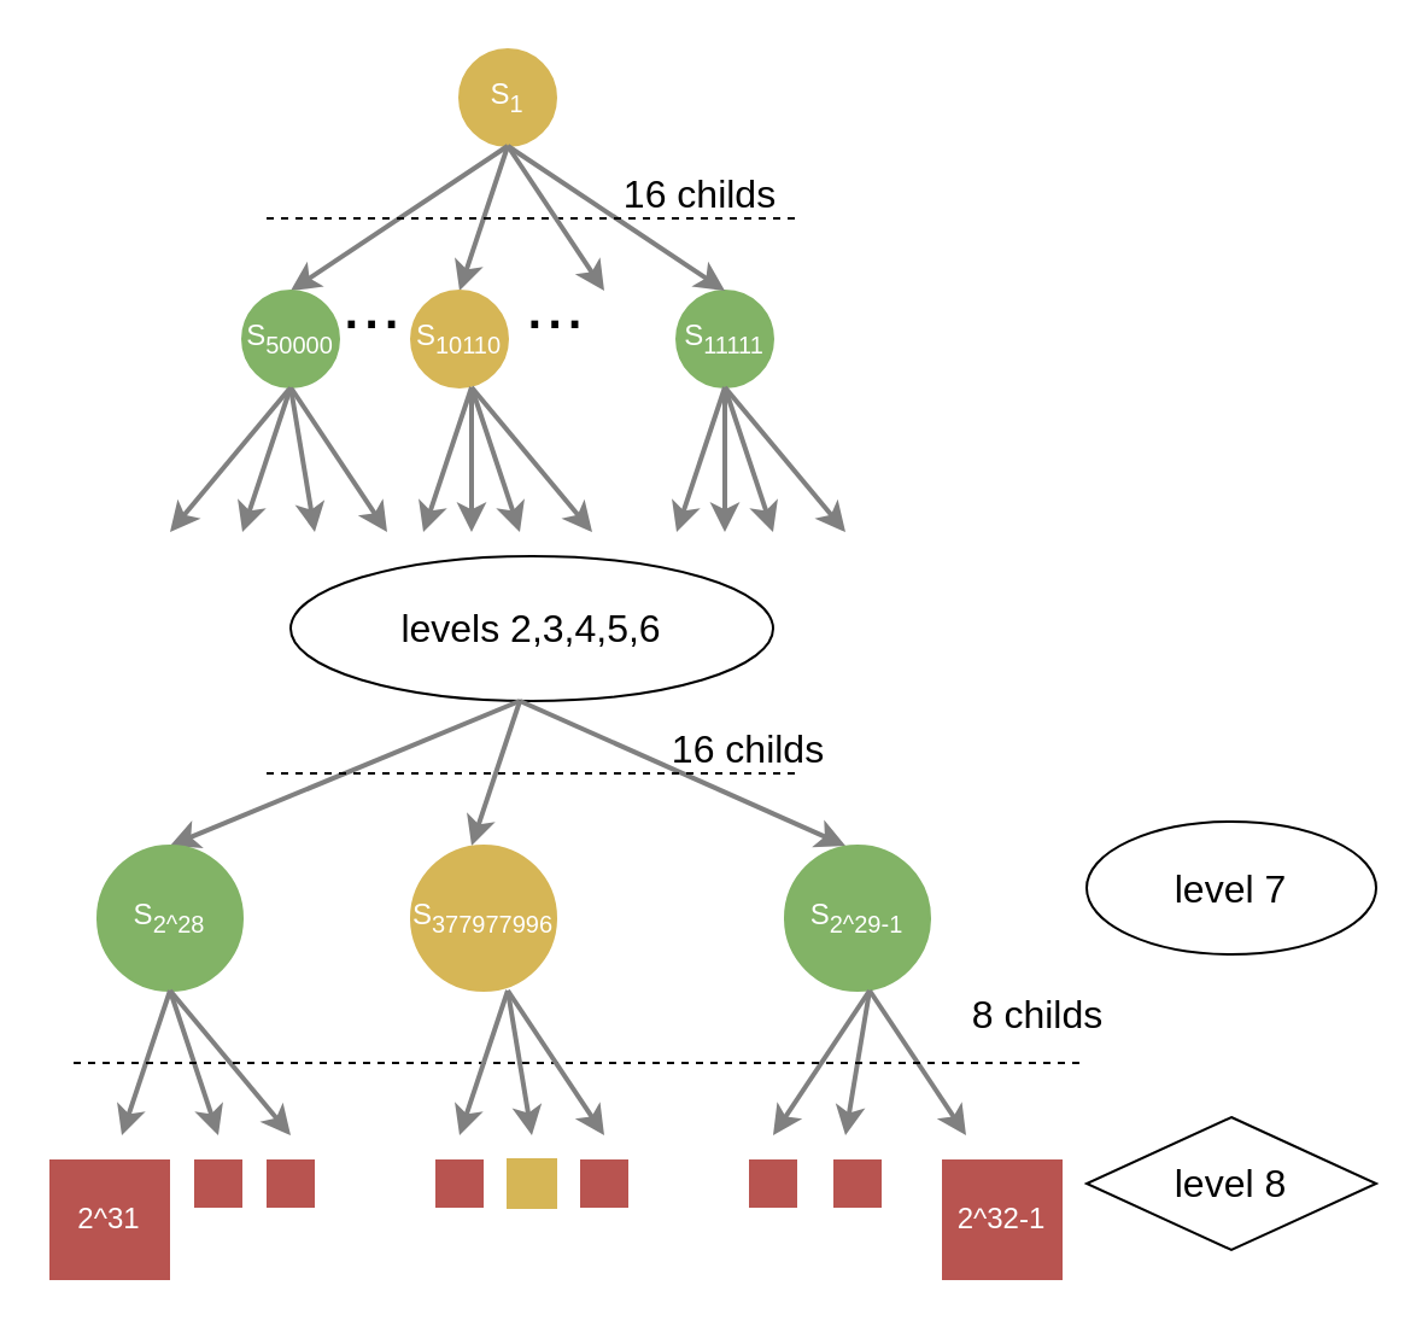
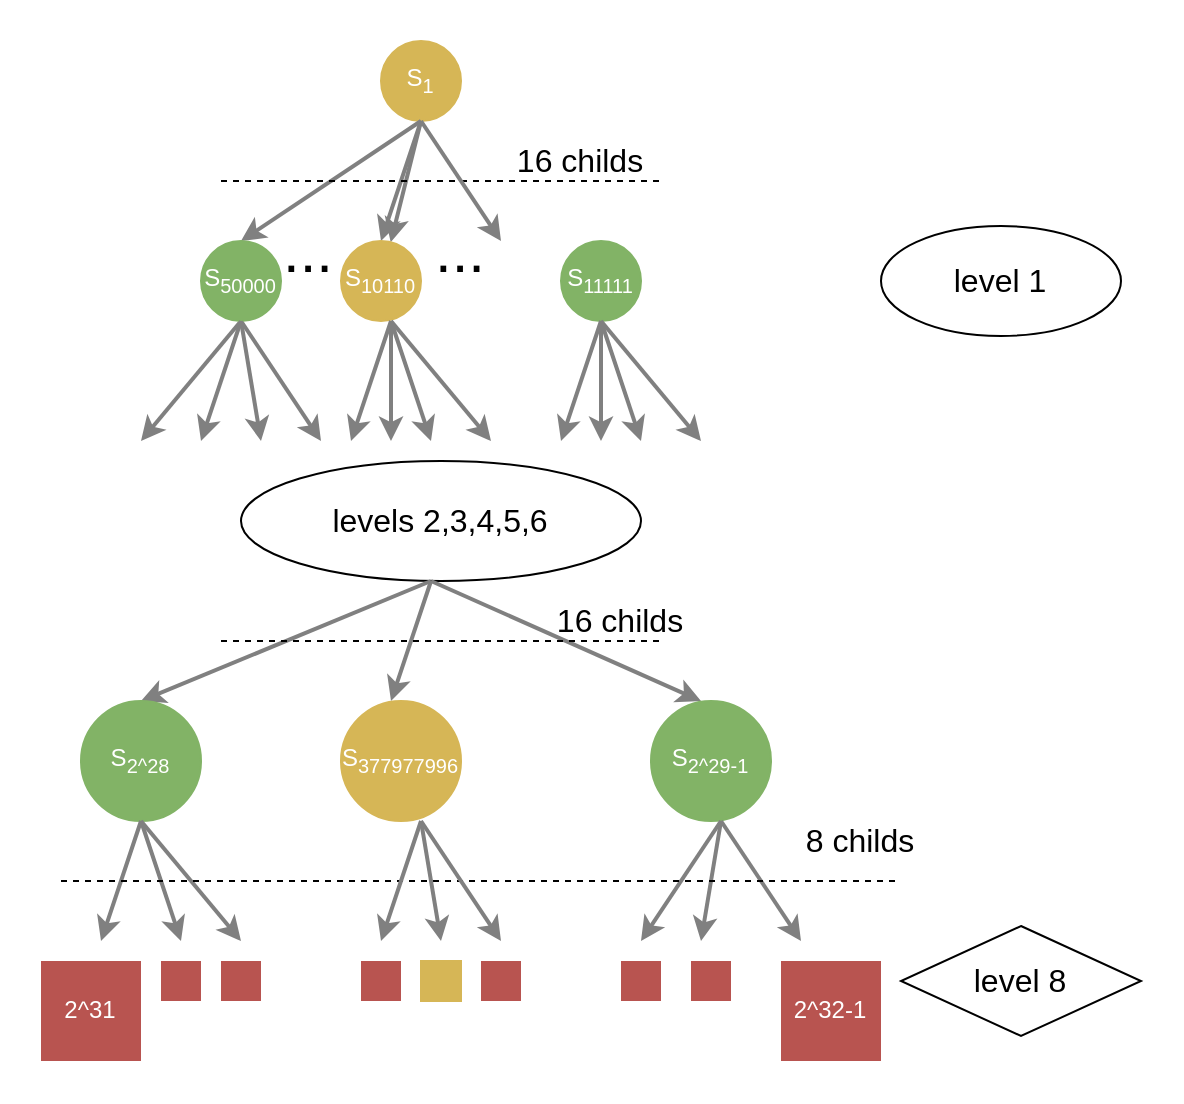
  <mxCell id="0" />
  <mxCell id="1" parent="0" />
  <mxCell id="2" value="" style="ellipse;whiteSpace=wrap;html=1;strokeWidth=1;fontSize=16;" vertex="1" parent="1"><mxGeometry x="120" y="230" width="200" height="60" as="geometry" /></mxCell>
  <mxCell id="3" value="S&lt;sub&gt;1&lt;/sub&gt;" style="ellipse;whiteSpace=wrap;html=1;aspect=fixed;fillColor=#D6B656;strokeColor=#D6B656;fontColor=#FFFFFF;fontStyle=0;fontSize=12;" vertex="1" parent="1"><mxGeometry x="190" y="20" width="40" height="40" as="geometry" /></mxCell>
  <mxCell id="4" value="S&lt;sub&gt;11111&lt;/sub&gt;" style="ellipse;whiteSpace=wrap;html=1;aspect=fixed;fillColor=#82B366;strokeColor=#82b366;fontColor=#FFFFFF;fontStyle=0;fontSize=12;" vertex="1" parent="1"><mxGeometry x="280" y="120" width="40" height="40" as="geometry" /></mxCell>
  <mxCell id="5" value="" style="rounded=0;whiteSpace=wrap;html=1;fillColor=#D6B656;fontSize=12;strokeColor=#d6b656;" vertex="1" parent="1"><mxGeometry x="210" y="480" width="20" height="20" as="geometry" /></mxCell>
  <mxCell id="6" value="" style="rounded=0;whiteSpace=wrap;html=1;fillColor=#B85450;fontSize=12;strokeColor=none;" vertex="1" parent="1"><mxGeometry x="310" y="480" width="20" height="20" as="geometry" /></mxCell>
  <mxCell id="7" style="rounded=0;orthogonalLoop=1;jettySize=auto;html=1;exitX=0.5;exitY=1;exitDx=0;exitDy=0;fontSize=12;fontColor=#FFFFFF;entryX=0.5;entryY=0;entryDx=0;entryDy=0;strokeWidth=2;strokeColor=#808080;" edge="1" parent="1" source="3"><mxGeometry relative="1" as="geometry"><mxPoint x="-90" y="150" as="sourcePoint" /><mxPoint x="120" y="120" as="targetPoint" /></mxGeometry></mxCell>
- <mxCell id="8" style="rounded=0;orthogonalLoop=1;jettySize=auto;html=1;exitX=0.5;exitY=1;exitDx=0;exitDy=0;fontSize=12;fontColor=#FFFFFF;entryX=0.5;entryY=0;entryDx=0;entryDy=0;strokeWidth=2;strokeColor=#808080;" edge="1" parent="1" source="3" target="4"><mxGeometry relative="1" as="geometry"><mxPoint x="-80" y="160" as="sourcePoint" /><mxPoint x="-170" y="190" as="targetPoint" /></mxGeometry></mxCell>
+ <mxCell id="8" style="rounded=0;orthogonalLoop=1;jettySize=auto;html=1;exitX=0.5;exitY=1;exitDx=0;exitDy=0;fontSize=12;fontColor=#FFFFFF;strokeWidth=2;strokeColor=#808080;" edge="1" parent="1" source="3" target="12"><mxGeometry relative="1" as="geometry"><mxPoint x="-80" y="160" as="sourcePoint" /><mxPoint x="-170" y="190" as="targetPoint" /></mxGeometry></mxCell>
  <mxCell id="9" style="rounded=0;orthogonalLoop=1;jettySize=auto;html=1;exitX=0.5;exitY=1;exitDx=0;exitDy=0;fontSize=12;fontColor=#FFFFFF;entryX=0.5;entryY=0;entryDx=0;entryDy=0;strokeWidth=2;strokeColor=#808080;" edge="1" parent="1"><mxGeometry relative="1" as="geometry"><mxPoint x="120" y="160" as="sourcePoint" /><mxPoint x="70" y="220" as="targetPoint" /></mxGeometry></mxCell>
  <mxCell id="10" style="rounded=0;orthogonalLoop=1;jettySize=auto;html=1;exitX=0.5;exitY=1;exitDx=0;exitDy=0;fontSize=12;fontColor=#FFFFFF;entryX=0.5;entryY=0;entryDx=0;entryDy=0;strokeWidth=2;strokeColor=#808080;" edge="1" parent="1"><mxGeometry relative="1" as="geometry"><mxPoint x="120" y="160" as="sourcePoint" /><mxPoint x="160" y="220" as="targetPoint" /></mxGeometry></mxCell>
  <mxCell id="11" style="rounded=0;orthogonalLoop=1;jettySize=auto;html=1;fontSize=12;fontColor=#FFFFFF;strokeWidth=2;strokeColor=#808080;" edge="1" parent="1"><mxGeometry relative="1" as="geometry"><mxPoint x="210" y="60" as="sourcePoint" /><mxPoint x="190" y="120" as="targetPoint" /></mxGeometry></mxCell>
  <mxCell id="12" value="S&lt;sub&gt;10110&lt;/sub&gt;" style="ellipse;whiteSpace=wrap;html=1;aspect=fixed;fillColor=#D6B656;strokeColor=#D6B656;fontColor=#FFFFFF;fontStyle=0;fontSize=12;" vertex="1" parent="1"><mxGeometry x="170" y="120" width="40" height="40" as="geometry" /></mxCell>
  <mxCell id="13" value="S&lt;sub&gt;50000&lt;/sub&gt;" style="ellipse;whiteSpace=wrap;html=1;aspect=fixed;fillColor=#82B366;strokeColor=#82b366;fontColor=#FFFFFF;fontStyle=0;fontSize=12;" vertex="1" parent="1"><mxGeometry x="100" y="120" width="40" height="40" as="geometry" /></mxCell>
  <mxCell id="14" value="..." style="text;html=1;strokeColor=none;fillColor=none;align=center;verticalAlign=middle;whiteSpace=wrap;rounded=0;strokeWidth=1;fontSize=30;" vertex="1" parent="1"><mxGeometry x="134" y="120" width="40" height="10" as="geometry" /></mxCell>
  <mxCell id="15" value="..." style="text;html=1;strokeColor=none;fillColor=none;align=center;verticalAlign=middle;whiteSpace=wrap;rounded=0;strokeWidth=1;fontSize=30;" vertex="1" parent="1"><mxGeometry x="210" y="120" width="40" height="10" as="geometry" /></mxCell>
  <mxCell id="16" value="" style="endArrow=none;dashed=1;html=1;fontSize=30;" edge="1" parent="1"><mxGeometry width="50" height="50" relative="1" as="geometry"><mxPoint x="110" y="90" as="sourcePoint" /><mxPoint x="330" y="90" as="targetPoint" /></mxGeometry></mxCell>
  <mxCell id="17" value="16 childs" style="text;html=1;strokeColor=none;fillColor=none;align=center;verticalAlign=middle;whiteSpace=wrap;rounded=0;fontSize=16;" vertex="1" parent="1"><mxGeometry x="250" y="70" width="80" height="20" as="geometry" /></mxCell>
  <mxCell id="18" style="rounded=0;orthogonalLoop=1;jettySize=auto;html=1;fontSize=12;fontColor=#FFFFFF;strokeWidth=2;strokeColor=#808080;entryX=1;entryY=0;entryDx=0;entryDy=0;" edge="1" parent="1" target="15"><mxGeometry relative="1" as="geometry"><mxPoint x="210" y="60" as="sourcePoint" /><mxPoint x="200" y="130" as="targetPoint" /></mxGeometry></mxCell>
  <mxCell id="19" style="rounded=0;orthogonalLoop=1;jettySize=auto;html=1;fontSize=12;fontColor=#FFFFFF;strokeWidth=2;strokeColor=#808080;" edge="1" parent="1"><mxGeometry relative="1" as="geometry"><mxPoint x="120" y="160" as="sourcePoint" /><mxPoint x="100" y="220" as="targetPoint" /></mxGeometry></mxCell>
  <mxCell id="20" style="rounded=0;orthogonalLoop=1;jettySize=auto;html=1;fontSize=12;fontColor=#FFFFFF;strokeWidth=2;strokeColor=#808080;" edge="1" parent="1"><mxGeometry relative="1" as="geometry"><mxPoint x="120" y="160" as="sourcePoint" /><mxPoint x="130" y="220" as="targetPoint" /></mxGeometry></mxCell>
  <mxCell id="21" style="rounded=0;orthogonalLoop=1;jettySize=auto;html=1;exitX=0.5;exitY=1;exitDx=0;exitDy=0;fontSize=12;fontColor=#FFFFFF;strokeWidth=2;strokeColor=#808080;" edge="1" parent="1" source="4"><mxGeometry relative="1" as="geometry"><mxPoint x="310" y="160" as="sourcePoint" /><mxPoint x="280" y="220" as="targetPoint" /></mxGeometry></mxCell>
  <mxCell id="22" style="rounded=0;orthogonalLoop=1;jettySize=auto;html=1;fontSize=12;fontColor=#FFFFFF;entryX=0.5;entryY=0;entryDx=0;entryDy=0;strokeWidth=2;strokeColor=#808080;" edge="1" parent="1"><mxGeometry relative="1" as="geometry"><mxPoint x="300" y="160" as="sourcePoint" /><mxPoint x="350" y="220" as="targetPoint" /></mxGeometry></mxCell>
  <mxCell id="23" style="rounded=0;orthogonalLoop=1;jettySize=auto;html=1;fontSize=12;fontColor=#FFFFFF;strokeWidth=2;strokeColor=#808080;" edge="1" parent="1"><mxGeometry relative="1" as="geometry"><mxPoint x="300" y="160" as="sourcePoint" /><mxPoint x="300" y="220" as="targetPoint" /></mxGeometry></mxCell>
  <mxCell id="24" style="rounded=0;orthogonalLoop=1;jettySize=auto;html=1;fontSize=12;fontColor=#FFFFFF;strokeWidth=2;strokeColor=#808080;" edge="1" parent="1"><mxGeometry relative="1" as="geometry"><mxPoint x="300" y="160" as="sourcePoint" /><mxPoint x="320" y="220" as="targetPoint" /></mxGeometry></mxCell>
  <mxCell id="25" style="rounded=0;orthogonalLoop=1;jettySize=auto;html=1;exitX=0.5;exitY=1;exitDx=0;exitDy=0;fontSize=12;fontColor=#FFFFFF;strokeWidth=2;strokeColor=#808080;" edge="1" parent="1"><mxGeometry relative="1" as="geometry"><mxPoint x="195" y="160" as="sourcePoint" /><mxPoint x="175" y="220" as="targetPoint" /></mxGeometry></mxCell>
  <mxCell id="26" style="rounded=0;orthogonalLoop=1;jettySize=auto;html=1;fontSize=12;fontColor=#FFFFFF;entryX=0.5;entryY=0;entryDx=0;entryDy=0;strokeWidth=2;strokeColor=#808080;" edge="1" parent="1"><mxGeometry relative="1" as="geometry"><mxPoint x="195" y="160" as="sourcePoint" /><mxPoint x="245" y="220" as="targetPoint" /></mxGeometry></mxCell>
  <mxCell id="27" style="rounded=0;orthogonalLoop=1;jettySize=auto;html=1;fontSize=12;fontColor=#FFFFFF;strokeWidth=2;strokeColor=#808080;" edge="1" parent="1"><mxGeometry relative="1" as="geometry"><mxPoint x="195" y="160" as="sourcePoint" /><mxPoint x="195" y="220" as="targetPoint" /></mxGeometry></mxCell>
  <mxCell id="28" style="rounded=0;orthogonalLoop=1;jettySize=auto;html=1;fontSize=12;fontColor=#FFFFFF;strokeWidth=2;strokeColor=#808080;" edge="1" parent="1"><mxGeometry relative="1" as="geometry"><mxPoint x="195" y="160" as="sourcePoint" /><mxPoint x="215" y="220" as="targetPoint" /></mxGeometry></mxCell>
  <mxCell id="29" value="levels 2,3,4,5,6" style="text;html=1;strokeColor=none;fillColor=none;align=center;verticalAlign=middle;whiteSpace=wrap;rounded=0;fontSize=16;" vertex="1" parent="1"><mxGeometry x="120" y="250" width="200" height="20" as="geometry" /></mxCell>
  <mxCell id="30" style="rounded=0;orthogonalLoop=1;jettySize=auto;html=1;exitX=0.5;exitY=1;exitDx=0;exitDy=0;fontSize=12;fontColor=#FFFFFF;strokeWidth=2;strokeColor=#808080;entryX=0.5;entryY=0;entryDx=0;entryDy=0;" edge="1" parent="1" target="37"><mxGeometry relative="1" as="geometry"><mxPoint x="215" y="290" as="sourcePoint" /><mxPoint x="100" y="350" as="targetPoint" /></mxGeometry></mxCell>
  <mxCell id="31" style="rounded=0;orthogonalLoop=1;jettySize=auto;html=1;exitX=0.5;exitY=1;exitDx=0;exitDy=0;fontSize=12;fontColor=#FFFFFF;strokeWidth=2;strokeColor=#808080;" edge="1" parent="1"><mxGeometry relative="1" as="geometry"><mxPoint x="215" y="290" as="sourcePoint" /><mxPoint x="350" y="350" as="targetPoint" /></mxGeometry></mxCell>
  <mxCell id="32" style="rounded=0;orthogonalLoop=1;jettySize=auto;html=1;fontSize=12;fontColor=#FFFFFF;strokeWidth=2;strokeColor=#808080;" edge="1" parent="1"><mxGeometry relative="1" as="geometry"><mxPoint x="215" y="290" as="sourcePoint" /><mxPoint x="195" y="350" as="targetPoint" /></mxGeometry></mxCell>
  <mxCell id="33" value="" style="endArrow=none;dashed=1;html=1;fontSize=30;" edge="1" parent="1"><mxGeometry width="50" height="50" relative="1" as="geometry"><mxPoint x="110" y="320" as="sourcePoint" /><mxPoint x="330" y="320" as="targetPoint" /></mxGeometry></mxCell>
  <mxCell id="34" value="16 childs" style="text;html=1;strokeColor=none;fillColor=none;align=center;verticalAlign=middle;whiteSpace=wrap;rounded=0;fontSize=16;" vertex="1" parent="1"><mxGeometry x="270" y="300" width="80" height="20" as="geometry" /></mxCell>
  <mxCell id="35" value="S&lt;sub&gt;377977996&lt;/sub&gt;" style="ellipse;whiteSpace=wrap;html=1;aspect=fixed;fillColor=#D6B656;strokeColor=#D6B656;fontColor=#FFFFFF;fontStyle=0;fontSize=12;" vertex="1" parent="1"><mxGeometry x="170" y="350" width="60" height="60" as="geometry" /></mxCell>
  <mxCell id="36" value="S&lt;sub&gt;2^29-1&lt;br&gt;&lt;/sub&gt;" style="ellipse;whiteSpace=wrap;html=1;aspect=fixed;fillColor=#82B366;strokeColor=#82b366;fontColor=#FFFFFF;fontStyle=0;fontSize=12;" vertex="1" parent="1"><mxGeometry x="325" y="350" width="60" height="60" as="geometry" /></mxCell>
  <mxCell id="37" value="S&lt;sub&gt;2^28&lt;/sub&gt;" style="ellipse;whiteSpace=wrap;html=1;aspect=fixed;fillColor=#82B366;strokeColor=#82b366;fontColor=#FFFFFF;fontStyle=0;fontSize=12;" vertex="1" parent="1"><mxGeometry x="40" y="350" width="60" height="60" as="geometry" /></mxCell>
  <mxCell id="38" style="rounded=0;orthogonalLoop=1;jettySize=auto;html=1;exitX=0.5;exitY=1;exitDx=0;exitDy=0;fontSize=12;fontColor=#FFFFFF;strokeWidth=2;strokeColor=#808080;" edge="1" parent="1"><mxGeometry relative="1" as="geometry"><mxPoint x="360" y="410" as="sourcePoint" /><mxPoint x="320" y="470" as="targetPoint" /></mxGeometry></mxCell>
  <mxCell id="39" style="rounded=0;orthogonalLoop=1;jettySize=auto;html=1;fontSize=12;fontColor=#FFFFFF;strokeWidth=2;strokeColor=#808080;" edge="1" parent="1"><mxGeometry relative="1" as="geometry"><mxPoint x="360" y="410" as="sourcePoint" /><mxPoint x="400" y="470" as="targetPoint" /></mxGeometry></mxCell>
  <mxCell id="40" style="rounded=0;orthogonalLoop=1;jettySize=auto;html=1;fontSize=12;fontColor=#FFFFFF;strokeWidth=2;strokeColor=#808080;" edge="1" parent="1"><mxGeometry relative="1" as="geometry"><mxPoint x="360" y="410" as="sourcePoint" /><mxPoint x="350" y="470" as="targetPoint" /></mxGeometry></mxCell>
  <mxCell id="41" value="" style="rounded=0;whiteSpace=wrap;html=1;fillColor=#B85450;fontSize=12;strokeColor=none;" vertex="1" parent="1"><mxGeometry x="345" y="480" width="20" height="20" as="geometry" /></mxCell>
  <mxCell id="42" value="&lt;font color=&quot;#ffffff&quot;&gt;2^32-1&lt;/font&gt;" style="rounded=0;whiteSpace=wrap;html=1;fillColor=#B85450;fontSize=12;strokeColor=none;" vertex="1" parent="1"><mxGeometry x="390" y="480" width="50" height="50" as="geometry" /></mxCell>
  <mxCell id="43" value="&lt;font color=&quot;#ffffff&quot;&gt;2^31&lt;/font&gt;" style="rounded=0;whiteSpace=wrap;html=1;fillColor=#B85450;fontSize=12;strokeColor=none;" vertex="1" parent="1"><mxGeometry x="20" y="480" width="50" height="50" as="geometry" /></mxCell>
  <mxCell id="44" style="rounded=0;orthogonalLoop=1;jettySize=auto;html=1;exitX=0.5;exitY=1;exitDx=0;exitDy=0;fontSize=12;fontColor=#FFFFFF;strokeWidth=2;strokeColor=#808080;" edge="1" parent="1"><mxGeometry relative="1" as="geometry"><mxPoint x="70" y="410" as="sourcePoint" /><mxPoint x="50" y="470" as="targetPoint" /></mxGeometry></mxCell>
  <mxCell id="45" style="rounded=0;orthogonalLoop=1;jettySize=auto;html=1;fontSize=12;fontColor=#FFFFFF;strokeWidth=2;strokeColor=#808080;" edge="1" parent="1"><mxGeometry relative="1" as="geometry"><mxPoint x="70" y="410" as="sourcePoint" /><mxPoint x="120" y="470" as="targetPoint" /></mxGeometry></mxCell>
  <mxCell id="46" style="rounded=0;orthogonalLoop=1;jettySize=auto;html=1;fontSize=12;fontColor=#FFFFFF;strokeWidth=2;strokeColor=#808080;" edge="1" parent="1"><mxGeometry relative="1" as="geometry"><mxPoint x="70" y="410" as="sourcePoint" /><mxPoint x="90" y="470" as="targetPoint" /></mxGeometry></mxCell>
  <mxCell id="47" value="" style="rounded=0;whiteSpace=wrap;html=1;fillColor=#B85450;fontSize=12;strokeColor=none;" vertex="1" parent="1"><mxGeometry x="80" y="480" width="20" height="20" as="geometry" /></mxCell>
  <mxCell id="48" value="" style="rounded=0;whiteSpace=wrap;html=1;fillColor=#B85450;fontSize=12;strokeColor=none;" vertex="1" parent="1"><mxGeometry x="110" y="480" width="20" height="20" as="geometry" /></mxCell>
  <mxCell id="49" value="" style="endArrow=none;dashed=1;html=1;fontSize=30;" edge="1" parent="1"><mxGeometry width="50" height="50" relative="1" as="geometry"><mxPoint x="30" y="440" as="sourcePoint" /><mxPoint x="450" y="440" as="targetPoint" /></mxGeometry></mxCell>
  <mxCell id="50" value="8 childs" style="text;html=1;strokeColor=none;fillColor=none;align=center;verticalAlign=middle;whiteSpace=wrap;rounded=0;fontSize=16;" vertex="1" parent="1"><mxGeometry x="390" y="410" width="80" height="20" as="geometry" /></mxCell>
  <mxCell id="51" value="" style="rounded=0;whiteSpace=wrap;html=1;fillColor=#B85450;fontSize=12;strokeColor=none;" vertex="1" parent="1"><mxGeometry x="240" y="480" width="20" height="20" as="geometry" /></mxCell>
  <mxCell id="52" value="" style="rounded=0;whiteSpace=wrap;html=1;fillColor=#B85450;fontSize=12;strokeColor=none;" vertex="1" parent="1"><mxGeometry x="180" y="480" width="20" height="20" as="geometry" /></mxCell>
  <mxCell id="53" style="rounded=0;orthogonalLoop=1;jettySize=auto;html=1;exitX=0.5;exitY=1;exitDx=0;exitDy=0;fontSize=12;fontColor=#FFFFFF;strokeWidth=2;strokeColor=#808080;" edge="1" parent="1"><mxGeometry relative="1" as="geometry"><mxPoint x="210" y="410" as="sourcePoint" /><mxPoint x="190" y="470" as="targetPoint" /></mxGeometry></mxCell>
  <mxCell id="54" style="rounded=0;orthogonalLoop=1;jettySize=auto;html=1;fontSize=12;fontColor=#FFFFFF;strokeWidth=2;strokeColor=#808080;" edge="1" parent="1"><mxGeometry relative="1" as="geometry"><mxPoint x="210" y="410" as="sourcePoint" /><mxPoint x="250" y="470" as="targetPoint" /></mxGeometry></mxCell>
  <mxCell id="55" style="rounded=0;orthogonalLoop=1;jettySize=auto;html=1;fontSize=12;fontColor=#FFFFFF;strokeWidth=2;strokeColor=#808080;" edge="1" parent="1"><mxGeometry relative="1" as="geometry"><mxPoint x="210" y="410" as="sourcePoint" /><mxPoint x="220" y="470" as="targetPoint" /></mxGeometry></mxCell>
- <mxCell id="57" value="level 7" style="ellipse;whiteSpace=wrap;html=1;strokeWidth=1;fontSize=16;" vertex="1" parent="1"><mxGeometry x="450" y="340" width="120" height="55" as="geometry" /></mxCell>
+ <mxCell id="56" value="level 1" style="ellipse;whiteSpace=wrap;html=1;strokeWidth=1;fontSize=16;" vertex="1" parent="1"><mxGeometry x="440" y="112.5" width="120" height="55" as="geometry" /></mxCell>
  <mxCell id="58" value="level 8" style="rhombus;whiteSpace=wrap;html=1;strokeWidth=1;fontSize=16;" vertex="1" parent="1"><mxGeometry x="450" y="462.5" width="120" height="55" as="geometry" /></mxCell>
